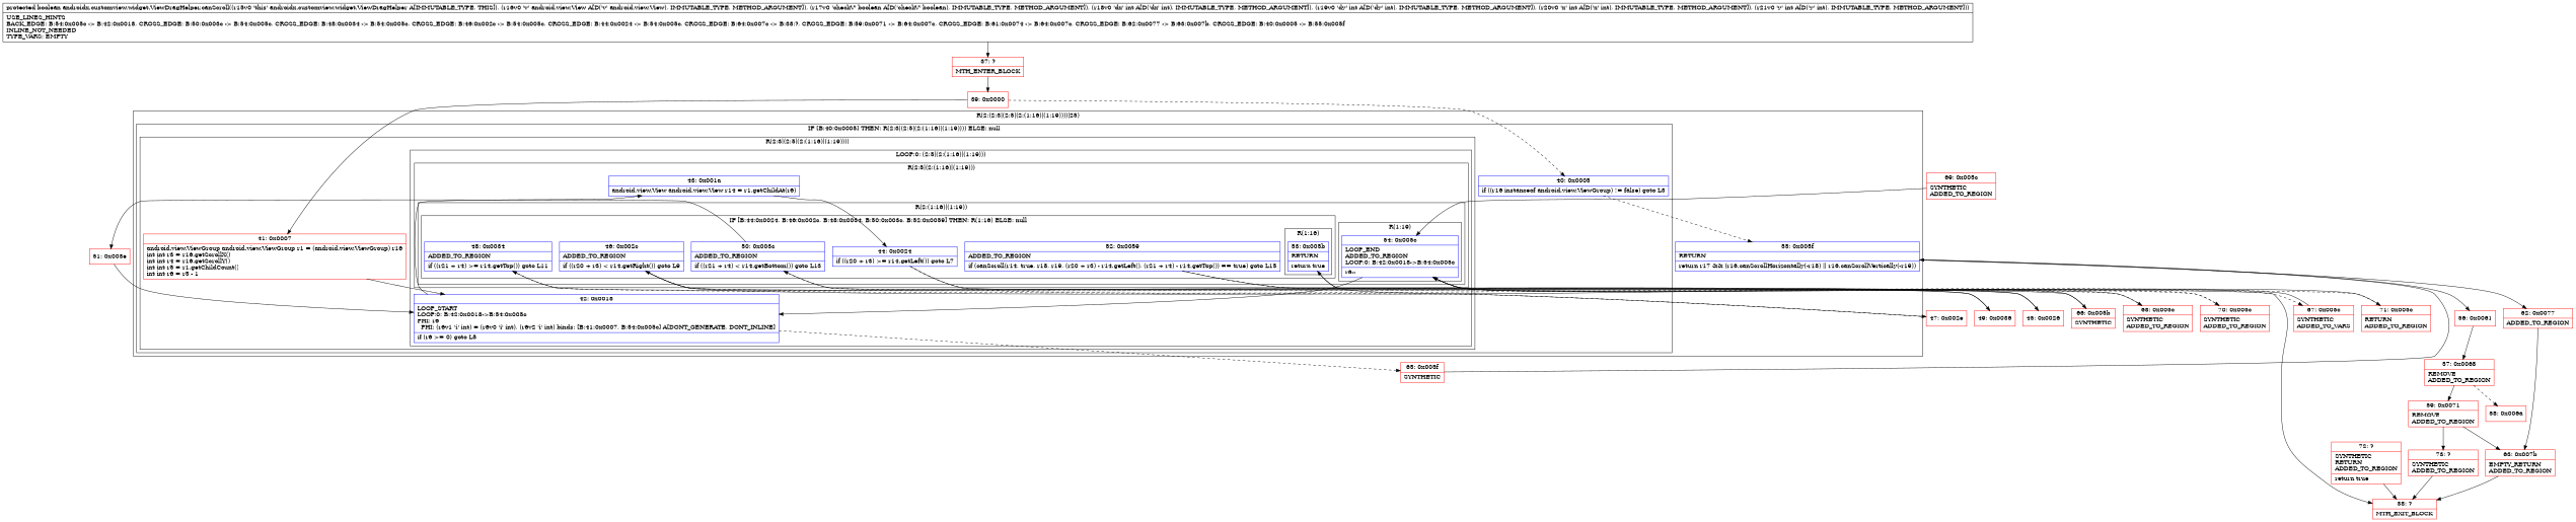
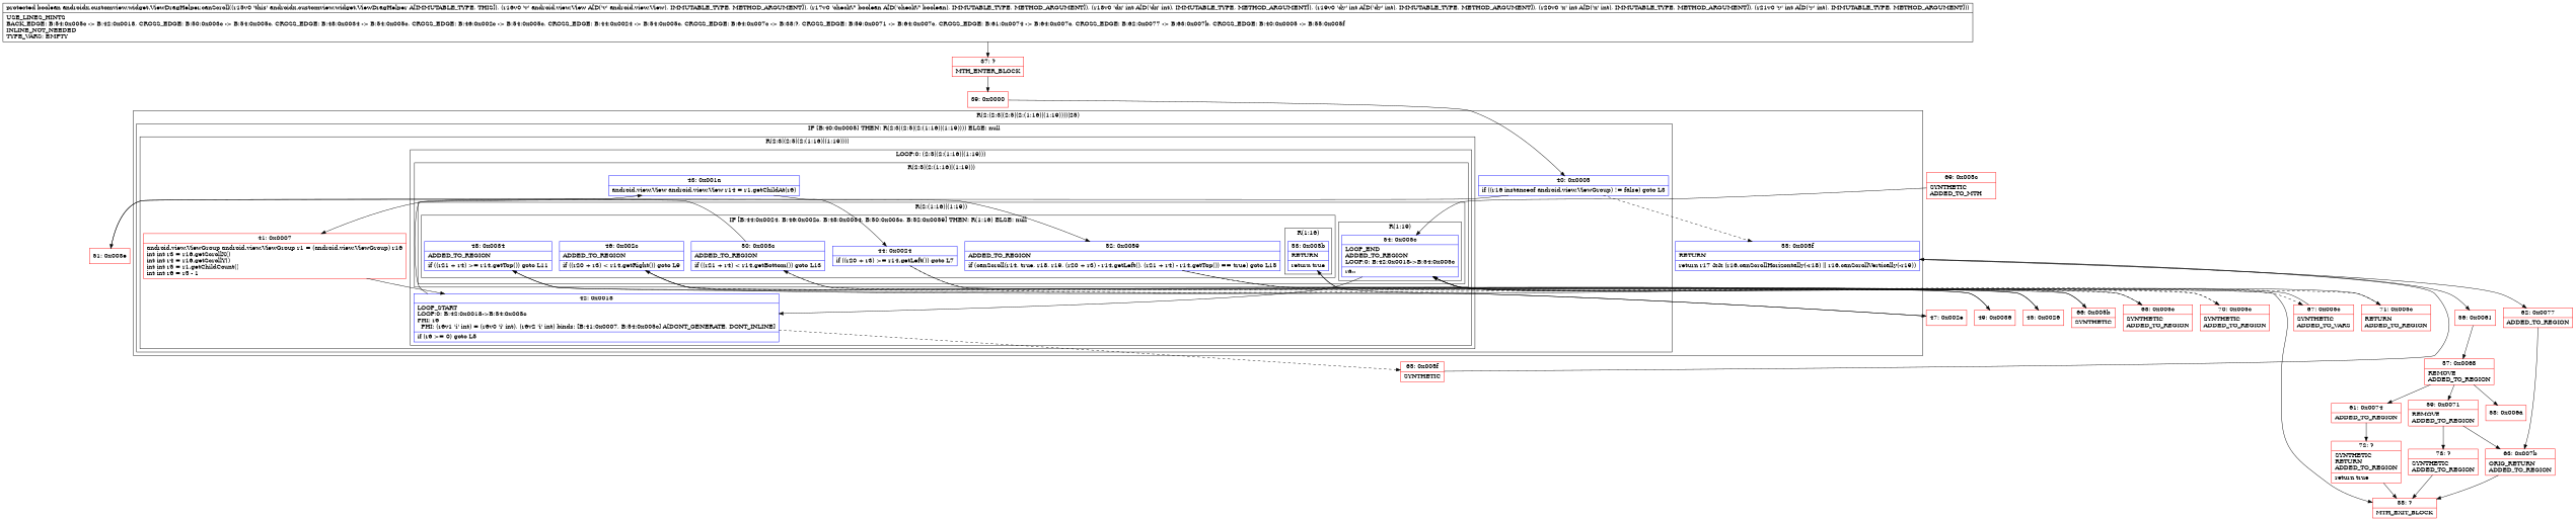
  digraph {
    node [color=red shape=record]
    n1 [color=blue label="{53\:\ 0x005b|RETURN\l|return true\l}"]
    n2 [color=blue label="{44\:\ 0x0024|if ((r20 + r3) \>= r14.getLeft()) goto L7\l}"]
    n3 [color=blue label="{46\:\ 0x002c|ADDED_TO_REGION\l|if ((r20 + r3) \< r14.getRight()) goto L9\l}"]
    n4 [color=blue label="{48\:\ 0x0034|ADDED_TO_REGION\l|if ((r21 + r4) \>= r14.getTop()) goto L11\l}"]
    n5 [color=blue label="{50\:\ 0x003c|ADDED_TO_REGION\l|if ((r21 + r4) \< r14.getBottom()) goto L13\l}"]
    n6 [color=blue label="{52\:\ 0x0059|ADDED_TO_REGION\l|if (canScroll(r14, true, r18, r19, (r20 + r3) \- r14.getLeft(), (r21 + r4) \- r14.getTop()) == true) goto L15\l}"]
    n7 [color=blue label="{54\:\ 0x005c|LOOP_END\lADDED_TO_REGION\lLOOP:0: B:42:0x0018\-\>B:54:0x005c\l|r6\-\-\l}"]
    n8 [color=blue label="{43\:\ 0x001a|android.view.View android.view.View r14 = r1.getChildAt(r6)\l}"]
    n9 [color=blue label="{42\:\ 0x0018|LOOP_START\lLOOP:0: B:42:0x0018\-\>B:54:0x005c\lPHI: r6 \l  PHI: (r6v1 'i' int) = (r6v0 'i' int), (r6v2 'i' int) binds: [B:41:0x0007, B:54:0x005c] A[DONT_GENERATE, DONT_INLINE]\l|if (r6 \>= 0) goto L5\l}"]
    n10 [label="{41\:\ 0x0007|android.view.ViewGroup android.view.ViewGroup r1 = (android.view.ViewGroup) r16\lint int r3 = r16.getScrollX()\lint int r4 = r16.getScrollY()\lint int r5 = r1.getChildCount()\lint int r6 = r5 \- 1\l}"]
    n11 [color=blue label="{40\:\ 0x0005|if ((r16 instanceof android.view.ViewGroup) != false) goto L3\l}"]
    n12 [color=blue label="{55\:\ 0x005f|RETURN\l|return r17 && (r16.canScrollHorizontally(\-r18) \|\| r16.canScrollVertically(\-r19))\l}"]
    n13 [label="{38\:\ ?|MTH_EXIT_BLOCK\l}"]
    n14 [label="{45\:\ 0x0026}"]
    n15 [label="{67\:\ 0x005c|SYNTHETIC\lADDED_TO_VARS\l}"]
    n16 [label="{47\:\ 0x002e}"]
    n17 [label="{68\:\ 0x005c|SYNTHETIC\lADDED_TO_REGION\l}"]
    n18 [label="{49\:\ 0x0036}"]
    n19 [label="{51\:\ 0x003e}"]
    n20 [label="{70\:\ 0x005c|SYNTHETIC\lADDED_TO_REGION\l}"]
    n21 [label="{66\:\ 0x005b|SYNTHETIC\l}"]
    n22 [label="{71\:\ 0x005c|RETURN\lADDED_TO_REGION\l}"]
    n23 [label="{65\:\ 0x005f|SYNTHETIC\l}"]
    n24 [label="{56\:\ 0x0061}"]
    n25 [label="{62\:\ 0x0077|ADDED_TO_REGION\l}"]
-   n26 [label="{69\:\ 0x005c|SYNTHETIC\lADDED_TO_REGION\l}"]
+   n26 [label="{69\:\ 0x005c|SYNTHETIC\lADDED_TO_MTH\l}"]
    n27 [label="{57\:\ 0x0068|REMOVE\lADDED_TO_REGION\l}"]
-   n28 [label="{63\:\ 0x007b|EMPTY_RETURN\lADDED_TO_REGION\l}"]
+   n28 [label="{63\:\ 0x007b|ORIG_RETURN\lADDED_TO_REGION\l}"]
    n29 [label="{37\:\ ?|MTH_ENTER_BLOCK\l}"]
    n30 [label="{39\:\ 0x0000}"]
    n31 [label="{58\:\ 0x006a}"]
+   n32 [label="{61\:\ 0x0074|ADDED_TO_REGION\l}"]
    n33 [label="{59\:\ 0x0071|REMOVE\lADDED_TO_REGION\l}"]
    n34 [label="{72\:\ ?|SYNTHETIC\lRETURN\lADDED_TO_REGION\l|return true\l}"]
    n35 [label="{73\:\ ?|SYNTHETIC\lADDED_TO_REGION\l}"]
    n36 [label="{protected boolean androidx.customview.widget.ViewDragHelper.canScroll((r15v0 'this' androidx.customview.widget.ViewDragHelper A[IMMUTABLE_TYPE, THIS]), (r16v0 'v' android.view.View A[D('v' android.view.View), IMMUTABLE_TYPE, METHOD_ARGUMENT]), (r17v0 'checkV' boolean A[D('checkV' boolean), IMMUTABLE_TYPE, METHOD_ARGUMENT]), (r18v0 'dx' int A[D('dx' int), IMMUTABLE_TYPE, METHOD_ARGUMENT]), (r19v0 'dy' int A[D('dy' int), IMMUTABLE_TYPE, METHOD_ARGUMENT]), (r20v0 'x' int A[D('x' int), IMMUTABLE_TYPE, METHOD_ARGUMENT]), (r21v0 'y' int A[D('y' int), IMMUTABLE_TYPE, METHOD_ARGUMENT]))  | USE_LINES_HINTS\lBACK_EDGE: B:54:0x005c \-\> B:42:0x0018, CROSS_EDGE: B:50:0x003c \-\> B:54:0x005c, CROSS_EDGE: B:48:0x0034 \-\> B:54:0x005c, CROSS_EDGE: B:46:0x002c \-\> B:54:0x005c, CROSS_EDGE: B:44:0x0024 \-\> B:54:0x005c, CROSS_EDGE: B:64:0x007c \-\> B:38:?, CROSS_EDGE: B:59:0x0071 \-\> B:64:0x007c, CROSS_EDGE: B:61:0x0074 \-\> B:64:0x007c, CROSS_EDGE: B:62:0x0077 \-\> B:63:0x007b, CROSS_EDGE: B:40:0x0005 \-\> B:55:0x005f\lINLINE_NOT_NEEDED\lTYPE_VARS: EMPTY\l}" color=""]
    subgraph cluster_1 {
      label="R(2:(2:3|(2:5|(2:(1:16)|(1:19))))|25)"
      n12
      subgraph cluster_2 {
        label="IF [B:40:0x0005] THEN: R(2:3|(2:5|(2:(1:16)|(1:19)))) ELSE: null"
        n11
        subgraph cluster_3 {
          label="R(2:3|(2:5|(2:(1:16)|(1:19))))"
          n10
          subgraph cluster_4 {
            label="LOOP:0: (2:5|(2:(1:16)|(1:19)))"
            n9
            subgraph cluster_5 {
              label="R(2:5|(2:(1:16)|(1:19)))"
              n8
              subgraph cluster_6 {
                label="R(2:(1:16)|(1:19))"
                subgraph cluster_7 {
                  label="IF [B:44:0x0024, B:46:0x002c, B:48:0x0034, B:50:0x003c, B:52:0x0059] THEN: R(1:16) ELSE: null"
                  n2
                  n3
                  n4
                  n5
                  n6
                  subgraph cluster_8 {
                    label="R(1:16)"
                    n1
                  }
                }
                subgraph cluster_9 {
                  label="R(1:19)"
                  n7
                }
              }
            }
          }
        }
      }
    }
    n1 -> n13
    n2 -> n14
    n2 -> n15 [style=dashed]
    n3 -> n16
    n3 -> n17 [style=dashed]
    n4 -> n18
    n5 -> n19
    n5 -> n20 [style=dashed]
    n6 -> n21
    n6 -> n22 [style=dashed]
    n7 -> n9
    n8 -> n2
    n9 -> n8
    n9 -> n23 [style=dashed]
    n10 -> n9
-   n30 -> n10
+   n11 -> n10
    n11 -> n12 [style=dashed]
    n12 -> n24
    n12 -> n25
    n14 -> n3
    n15 -> n7
-   n16 -> n4 [style=dashed]
+   n16 -> n4
    n17 -> n7
    n18 -> n5
-   n19 -> n9
+   n19 -> n6
    n20 -> n7 [style=dashed]
    n21 -> n1
    n22 -> n7
    n23 -> n12
    n24 -> n27
    n25 -> n28
    n26 -> n7
-   n27 -> n31 [style=dashed]
+   n27 -> n31
+   n27 -> n32
    n27 -> n33
    n28 -> n13
    n29 -> n30
-   n30 -> n11 [style=dashed]
+   n30 -> n11
+   n32 -> n34
    n33 -> n28
    n33 -> n35
    n34 -> n13
    n35 -> n13
    n36 -> n29
  }
